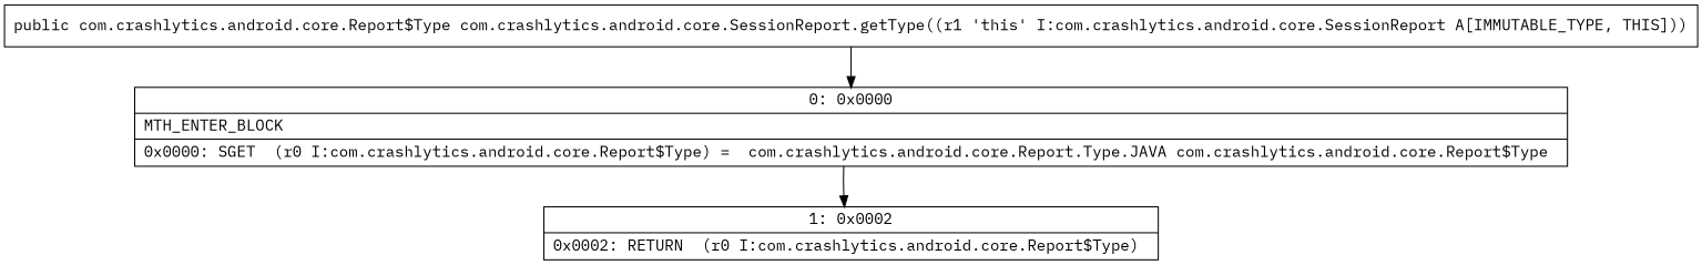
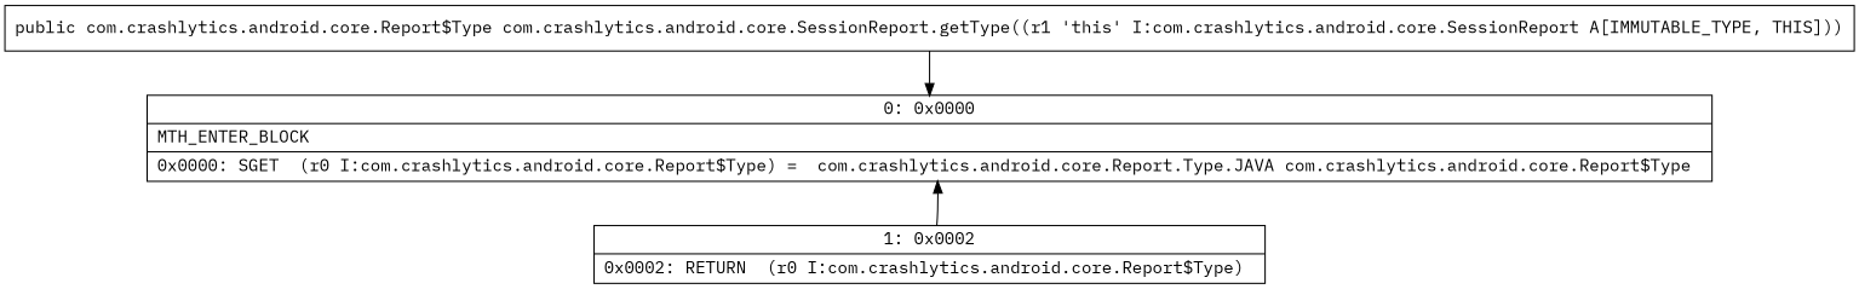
  digraph {
    fontname="IBM Plex Mono"
    node [shape=record fontname="IBM Plex Mono"]
    edge [fontname="IBM Plex Mono"]
    n1 [label="{0\:\ 0x0000|MTH_ENTER_BLOCK\l|0x0000: SGET  (r0 I:com.crashlytics.android.core.Report$Type) =  com.crashlytics.android.core.Report.Type.JAVA com.crashlytics.android.core.Report$Type \l}"]
    n2 [label="{1\:\ 0x0002|0x0002: RETURN  (r0 I:com.crashlytics.android.core.Report$Type) \l}"]
    n3 [label="{public com.crashlytics.android.core.Report$Type com.crashlytics.android.core.SessionReport.getType((r1 'this' I:com.crashlytics.android.core.SessionReport A[IMMUTABLE_TYPE, THIS])) }"]
-   n1 -> n2
+   n2 -> n1
    n3 -> n1
  }
